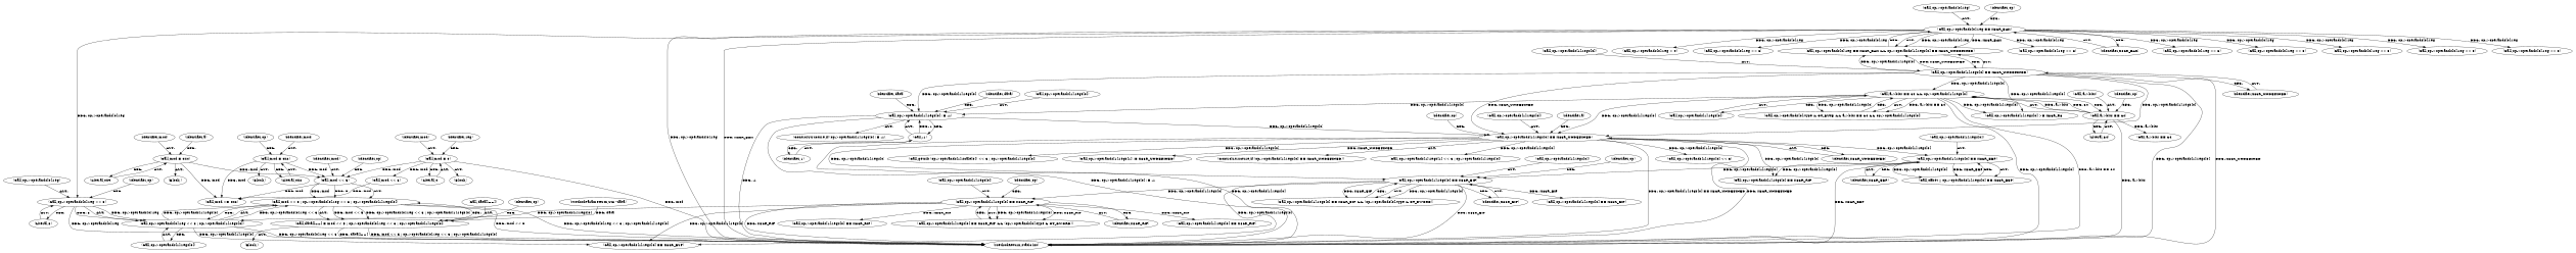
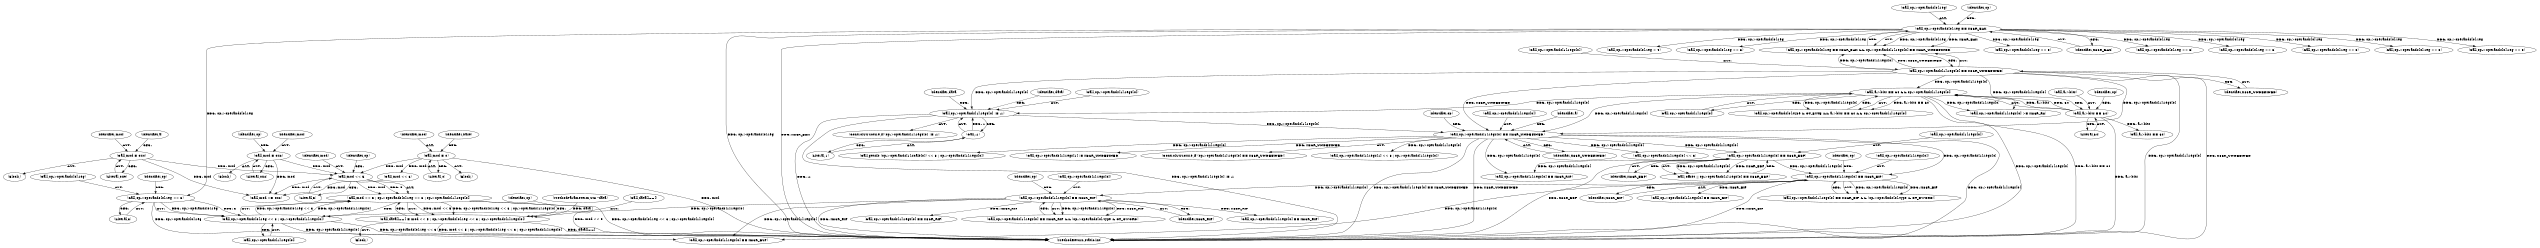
  digraph {
    n1 [label="(Call,mod << 5 | op->operands[0].reg << 3 | op->operands[1].regs[0])"]
    n2 [label="(Call,op->operands[0].reg << 3 | op->operands[1].regs[0])"]
    n3 [label="(Call,data[l++] = mod << 5 | op->operands[0].reg << 3 | op->operands[1].regs[0])"]
    n4 [label="(MethodReturn,static int)"]
    n5 [label="(Call,op->operands[1].regs[0])"]
    n6 [label="(Call,op->operands[1].regs[0] == X86R_ESP)"]
    n7 [label="(Block,)"]
    n8 [label="(Call,mod << 5)"]
+   n9 [label="(Literal,5)"]
    n10 [label="(Call,mod >= 0x2)"]
    n11 [label="(Call,mod = 0)"]
    n12 [label="(Literal,0)"]
    n13 [label="(Call,mod << 6)"]
    n14 [label="(Block,)"]
    n15 [label="(Call,mod = 0x4)"]
    n16 [label="(Literal,0x9)"]
    n17 [label="(Block,)"]
    n18 [label="(Call,mod = 0x2)"]
    n19 [label="(Literal,0x2)"]
    n20 [label="(Block,)"]
    n21 [label="(Call,op->operands[0].reg << 3)"]
    n22 [label="(Literal,3)"]
    n23 [label="(Call,op->operands[0].reg == X86R_EAX)"]
    n24 [label="(Call,op->operands[0].reg < 4)"]
    n25 [label="(Call,op->operands[0].reg << 3)"]
    n26 [label="(Call,op->operands[0].reg == X86R_EAX && op->operands[1].regs[0] == X86R_UNDEFINED)"]
    n27 [label="(Call,op->operands[0].reg << 3)"]
    n28 [label="(Identifier,X86R_EAX)"]
    n29 [label="(Call,op->operands[0].reg << 3)"]
    n30 [label="(Call,op->operands[0].reg << 3)"]
    n31 [label="(Call,op->operands[0].reg << 3)"]
    n32 [label="(Call,op->operands[0].reg << 3)"]
    n33 [label="(Call,op->operands[0].reg << 3)"]
    n34 [label="(Call,op->operands[1].regs[0] == X86R_UNDEFINED)"]
    n35 [label="(Call,op->operands[1].regs[0] == X86R_RIP)"]
    n36 [label="(Call,op->operands[1].regs[0] == X86R_RIP)"]
    n37 [label="(Identifier,X86R_RIP)"]
    n38 [label="(Call,op->operands[1].regs[0] == X86R_RIP)"]
    n39 [label="(Call,op->operands[1].regs[0] == X86R_RIP && (op->operands[0].type & OT_QWORD))"]
    n40 [label="(Call,op->operands[1].regs[0] == X86R_EIP)"]
    n41 [label="(Call,op->operands[1].regs[0] == X86R_EIP)"]
    n42 [label="(Call,op->operands[1].regs[0] == X86R_EIP && (op->operands[0].type & OT_DWORD))"]
    n43 [label="(Identifier,X86R_EIP)"]
    n44 [label="(Call,op->operands[1].regs[0] == X86R_EBP)"]
    n45 [label="(Call,offset || op->operands[1].regs[0] == X86R_EBP)"]
    n46 [label="(Identifier,X86R_EBP)"]
    n47 [label="(Call,op->operands[1].regs[0] == X86R_RIP)"]
    n48 [label="(Call,op->operands[1].regs[0] == X86R_UNDEFINED)"]
    n49 [label="(Call,getsib (op->operands[1].scale[0]) << 3 | op->operands[1].regs[0])"]
    n50 [label="(Call,op->operands[1].regs[1] != X86R_UNDEFINED)"]
    n51 [label="(ControlStructure,if (op->operands[1].regs[0] == X86R_UNDEFINED))"]
    n52 [label="(Call,op->operands[1].regs[1] << 3 | op->operands[1].regs[0])"]
    n53 [label="(Identifier,X86R_UNDEFINED)"]
    n54 [label="(Call,op->operands[1].regs[0] << 3)"]
    n55 [label="(Call,a->bits == 64 && op->operands[1].regs[0])"]
    n56 [label="(Call,a->bits == 64)"]
    n57 [label="(Call,op->operands[1].regs[0] != -1)"]
    n58 [label="(Call,op->operands[1].regs[0])"]
    n59 [label="(Call,op->operands[1].regs[0] >= X86R_R8)"]
    n60 [label="(Call,op->operands[0].type & OT_BYTE && a->bits == 64 && op->operands[1].regs[0])"]
    n61 [label="(Call,a->bits == 64)"]
    n62 [label="(Literal,64)"]
    n63 [label="(Call,-1)"]
    n64 [label="(ControlStructure,if (op->operands[1].regs[0] != -1))"]
    n65 [label="(Identifier,X86R_UNDEFINED)"]
-   n66 [label="(Identifier,1)"]
+   n66 [label="(Literal,1)"]
    n67 [label="(Identifier,op)"]
    n68 [label="(Call,op->operands[1].regs[0])"]
    n69 [label="(Call,op->operands[0].reg)"]
    n70 [label="(Identifier,mod)"]
    n71 [label="(Identifier,mod)"]
    n72 [label="(Identifier,op)"]
    n73 [label="(Identifier,op)"]
    n74 [label="(Identifier,data)"]
    n75 [label="(Call,op->operands[0].reg)"]
    n76 [label="(Identifier,op)"]
    n77 [label="(Call,op->operands[1].regs[0])"]
    n78 [label="(Identifier,mod)"]
    n79 [label="(Identifier,op)"]
    n80 [label="(Identifier,a)"]
    n81 [label="(Identifier,op)"]
    n82 [label="(Call,op->operands[1].regs[0])"]
    n83 [label="(Identifier,op)"]
    n84 [label="(Identifier,op)"]
    n85 [label="(MethodParameterIn,ut8 *data)"]
    n86 [label="(Identifier,a)"]
    n87 [label="(Call,op->operands[1].regs[0])"]
    n88 [label="(Identifier,data)"]
    n89 [label="(Identifier,mod)"]
    n90 [label="(Call,data[l++])"]
    n91 [label="(Call,a->bits)"]
    n92 [label="(Call,op->operands[1].regs[0])"]
    n93 [label="(Identifier,op)"]
-   n94 [label="(Identifier,reg)"]
+   n94 [label="(Identifier,base)"]
    n95 [label="(Call,op->operands[1].regs[0])"]
    n1 -> n2 [label="CFG: "]
    n1 -> n3 [label="AST: "]
    n1 -> n3 [label="DDG: mod << 5"]
    n1 -> n3 [label="DDG: op->operands[0].reg << 3 | op->operands[1].regs[0]"]
    n1 -> n4 [label="DDG: mod << 5"]
    n1 -> n4 [label="DDG: op->operands[0].reg << 3 | op->operands[1].regs[0]"]
    n2 -> n1 [label="AST: "]
    n2 -> n1 [label="DDG: op->operands[0].reg << 3"]
    n2 -> n1 [label="DDG: op->operands[1].regs[0]"]
    n2 -> n4 [label="DDG: op->operands[0].reg << 3"]
    n2 -> n5 [label="CFG: "]
    n2 -> n6 [label="DDG: op->operands[1].regs[0]"]
    n3 -> n1 [label="CFG: "]
    n3 -> n4 [label="DDG: mod << 5 | op->operands[0].reg << 3 | op->operands[1].regs[0]"]
    n3 -> n4 [label="DDG: data[l++]"]
    n3 -> n7 [label="AST: "]
    n5 -> n2 [label="AST: "]
    n8 -> n1 [label="AST: "]
    n8 -> n1 [label="DDG: mod"]
    n8 -> n1 [label="DDG: 5"]
+   n8 -> n9 [label="CFG: "]
    n8 -> n10 [label="DDG: mod"]
+   n9 -> n8 [label="AST: "]
    n11 -> n4 [label="DDG: mod"]
    n11 -> n8 [label="DDG: mod"]
    n11 -> n12 [label="CFG: "]
    n11 -> n13 [label="DDG: mod"]
    n11 -> n14 [label="AST: "]
    n12 -> n11 [label="AST: "]
    n13 -> n10 [label="DDG: mod"]
    n15 -> n8 [label="DDG: mod"]
    n15 -> n10 [label="DDG: mod"]
    n15 -> n16 [label="CFG: "]
    n15 -> n17 [label="AST: "]
    n16 -> n15 [label="AST: "]
    n18 -> n8 [label="DDG: mod"]
    n18 -> n10 [label="DDG: mod"]
    n18 -> n19 [label="CFG: "]
    n18 -> n20 [label="AST: "]
    n19 -> n18 [label="AST: "]
    n21 -> n2 [label="AST: "]
    n21 -> n2 [label="DDG: op->operands[0].reg"]
    n21 -> n2 [label="DDG: 3"]
    n21 -> n4 [label="DDG: op->operands[0].reg"]
    n21 -> n22 [label="CFG: "]
    n22 -> n21 [label="AST: "]
    n23 -> n4 [label="DDG: op->operands[0].reg"]
    n23 -> n4 [label="DDG: X86R_EAX"]
    n23 -> n21 [label="DDG: op->operands[0].reg"]
    n23 -> n24 [label="DDG: op->operands[0].reg"]
    n23 -> n25 [label="DDG: op->operands[0].reg"]
    n23 -> n26 [label="AST: "]
    n23 -> n26 [label="DDG: op->operands[0].reg"]
    n23 -> n26 [label="DDG: X86R_EAX"]
    n23 -> n27 [label="DDG: op->operands[0].reg"]
    n23 -> n28 [label="CFG: "]
    n23 -> n29 [label="DDG: op->operands[0].reg"]
    n23 -> n30 [label="DDG: op->operands[0].reg"]
    n23 -> n31 [label="DDG: op->operands[0].reg"]
    n23 -> n32 [label="DDG: op->operands[0].reg"]
    n23 -> n33 [label="DDG: op->operands[0].reg"]
    n26 -> n23 [label="CFG: "]
    n26 -> n34 [label="CFG: "]
    n28 -> n23 [label="AST: "]
    n34 -> n4 [label="DDG: op->operands[1].regs[0]"]
    n34 -> n4 [label="DDG: X86R_UNDEFINED"]
    n34 -> n26 [label="AST: "]
    n34 -> n26 [label="DDG: op->operands[1].regs[0]"]
    n34 -> n26 [label="DDG: X86R_UNDEFINED"]
    n34 -> n48 [label="DDG: op->operands[1].regs[0]"]
    n34 -> n48 [label="DDG: X86R_UNDEFINED"]
    n34 -> n55 [label="DDG: op->operands[1].regs[0]"]
    n34 -> n57 [label="DDG: op->operands[1].regs[0]"]
    n34 -> n59 [label="DDG: op->operands[1].regs[0]"]
    n34 -> n65 [label="CFG: "]
    n35 -> n2 [label="DDG: op->operands[1].regs[0]"]
    n35 -> n4 [label="DDG: X86R_RIP"]
    n35 -> n6 [label="DDG: op->operands[1].regs[0]"]
    n35 -> n36 [label="DDG: X86R_RIP"]
    n35 -> n37 [label="CFG: "]
    n35 -> n38 [label="DDG: X86R_RIP"]
    n35 -> n39 [label="AST: "]
    n35 -> n39 [label="DDG: op->operands[1].regs[0]"]
    n35 -> n39 [label="DDG: X86R_RIP"]
    n37 -> n35 [label="AST: "]
    n39 -> n35 [label="CFG: "]
    n40 -> n4 [label="DDG: X86R_EIP"]
    n40 -> n6 [label="DDG: op->operands[1].regs[0]"]
    n40 -> n35 [label="DDG: op->operands[1].regs[0]"]
    n40 -> n41 [label="DDG: X86R_EIP"]
    n40 -> n42 [label="AST: "]
    n40 -> n42 [label="DDG: op->operands[1].regs[0]"]
    n40 -> n42 [label="DDG: X86R_EIP"]
    n40 -> n43 [label="CFG: "]
    n42 -> n40 [label="CFG: "]
    n43 -> n40 [label="AST: "]
    n44 -> n4 [label="DDG: X86R_EBP"]
    n44 -> n40 [label="DDG: op->operands[1].regs[0]"]
    n44 -> n45 [label="AST: "]
    n44 -> n45 [label="DDG: op->operands[1].regs[0]"]
    n44 -> n45 [label="DDG: X86R_EBP"]
    n44 -> n46 [label="CFG: "]
    n44 -> n47 [label="DDG: op->operands[1].regs[0]"]
    n45 -> n44 [label="CFG: "]
    n46 -> n44 [label="AST: "]
    n48 -> n4 [label="DDG: op->operands[1].regs[0] == X86R_UNDEFINED"]
    n48 -> n4 [label="DDG: X86R_UNDEFINED"]
    n48 -> n4 [label="DDG: op->operands[1].regs[0]"]
    n48 -> n40 [label="DDG: op->operands[1].regs[0]"]
    n48 -> n44 [label="DDG: op->operands[1].regs[0]"]
    n48 -> n47 [label="DDG: op->operands[1].regs[0]"]
    n48 -> n49 [label="DDG: op->operands[1].regs[0]"]
    n48 -> n50 [label="DDG: X86R_UNDEFINED"]
    n48 -> n51 [label="AST: "]
    n48 -> n52 [label="DDG: op->operands[1].regs[0]"]
    n48 -> n53 [label="CFG: "]
    n48 -> n54 [label="DDG: op->operands[1].regs[0]"]
    n53 -> n48 [label="AST: "]
    n55 -> n4 [label="DDG: op->operands[1].regs[0]"]
    n55 -> n4 [label="DDG: a->bits == 64"]
    n55 -> n48 [label="DDG: op->operands[1].regs[0]"]
    n55 -> n56 [label="CFG: "]
    n55 -> n57 [label="DDG: op->operands[1].regs[0]"]
    n55 -> n58 [label="CFG: "]
    n55 -> n59 [label="DDG: op->operands[1].regs[0]"]
    n55 -> n60 [label="AST: "]
    n55 -> n60 [label="DDG: a->bits == 64"]
    n55 -> n60 [label="DDG: op->operands[1].regs[0]"]
    n56 -> n4 [label="DDG: a->bits"]
    n56 -> n55 [label="AST: "]
    n56 -> n55 [label="DDG: a->bits"]
    n56 -> n55 [label="DDG: 64"]
    n56 -> n61 [label="DDG: a->bits"]
    n56 -> n62 [label="CFG: "]
    n57 -> n4 [label="DDG: -1"]
    n57 -> n4 [label="DDG: op->operands[1].regs[0] != -1"]
    n57 -> n48 [label="DDG: op->operands[1].regs[0]"]
    n57 -> n63 [label="CFG: "]
    n57 -> n64 [label="AST: "]
    n58 -> n55 [label="AST: "]
    n60 -> n55 [label="CFG: "]
    n62 -> n56 [label="AST: "]
    n63 -> n57 [label="AST: "]
    n63 -> n57 [label="DDG: 1"]
    n63 -> n66 [label="CFG: "]
    n65 -> n34 [label="AST: "]
    n66 -> n63 [label="AST: "]
    n67 -> n18 [label="CFG: "]
    n68 -> n34 [label="AST: "]
    n69 -> n23 [label="AST: "]
    n70 -> n18 [label="AST: "]
    n71 -> n11 [label="AST: "]
    n72 -> n23 [label="CFG: "]
    n73 -> n48 [label="CFG: "]
    n74 -> n57 [label="CFG: "]
    n75 -> n21 [label="AST: "]
    n76 -> n8 [label="CFG: "]
    n77 -> n48 [label="AST: "]
    n78 -> n15 [label="AST: "]
    n79 -> n3 [label="CFG: "]
    n80 -> n15 [label="CFG: "]
    n81 -> n56 [label="CFG: "]
    n82 -> n57 [label="AST: "]
    n83 -> n35 [label="CFG: "]
    n84 -> n40 [label="CFG: "]
    n85 -> n3 [label="DDG: data"]
    n86 -> n48 [label="CFG: "]
    n87 -> n44 [label="AST: "]
    n88 -> n57 [label="CFG: "]
    n89 -> n8 [label="AST: "]
    n90 -> n3 [label="AST: "]
    n91 -> n56 [label="AST: "]
    n92 -> n35 [label="AST: "]
    n93 -> n21 [label="CFG: "]
    n94 -> n11 [label="CFG: "]
    n95 -> n40 [label="AST: "]
  }
